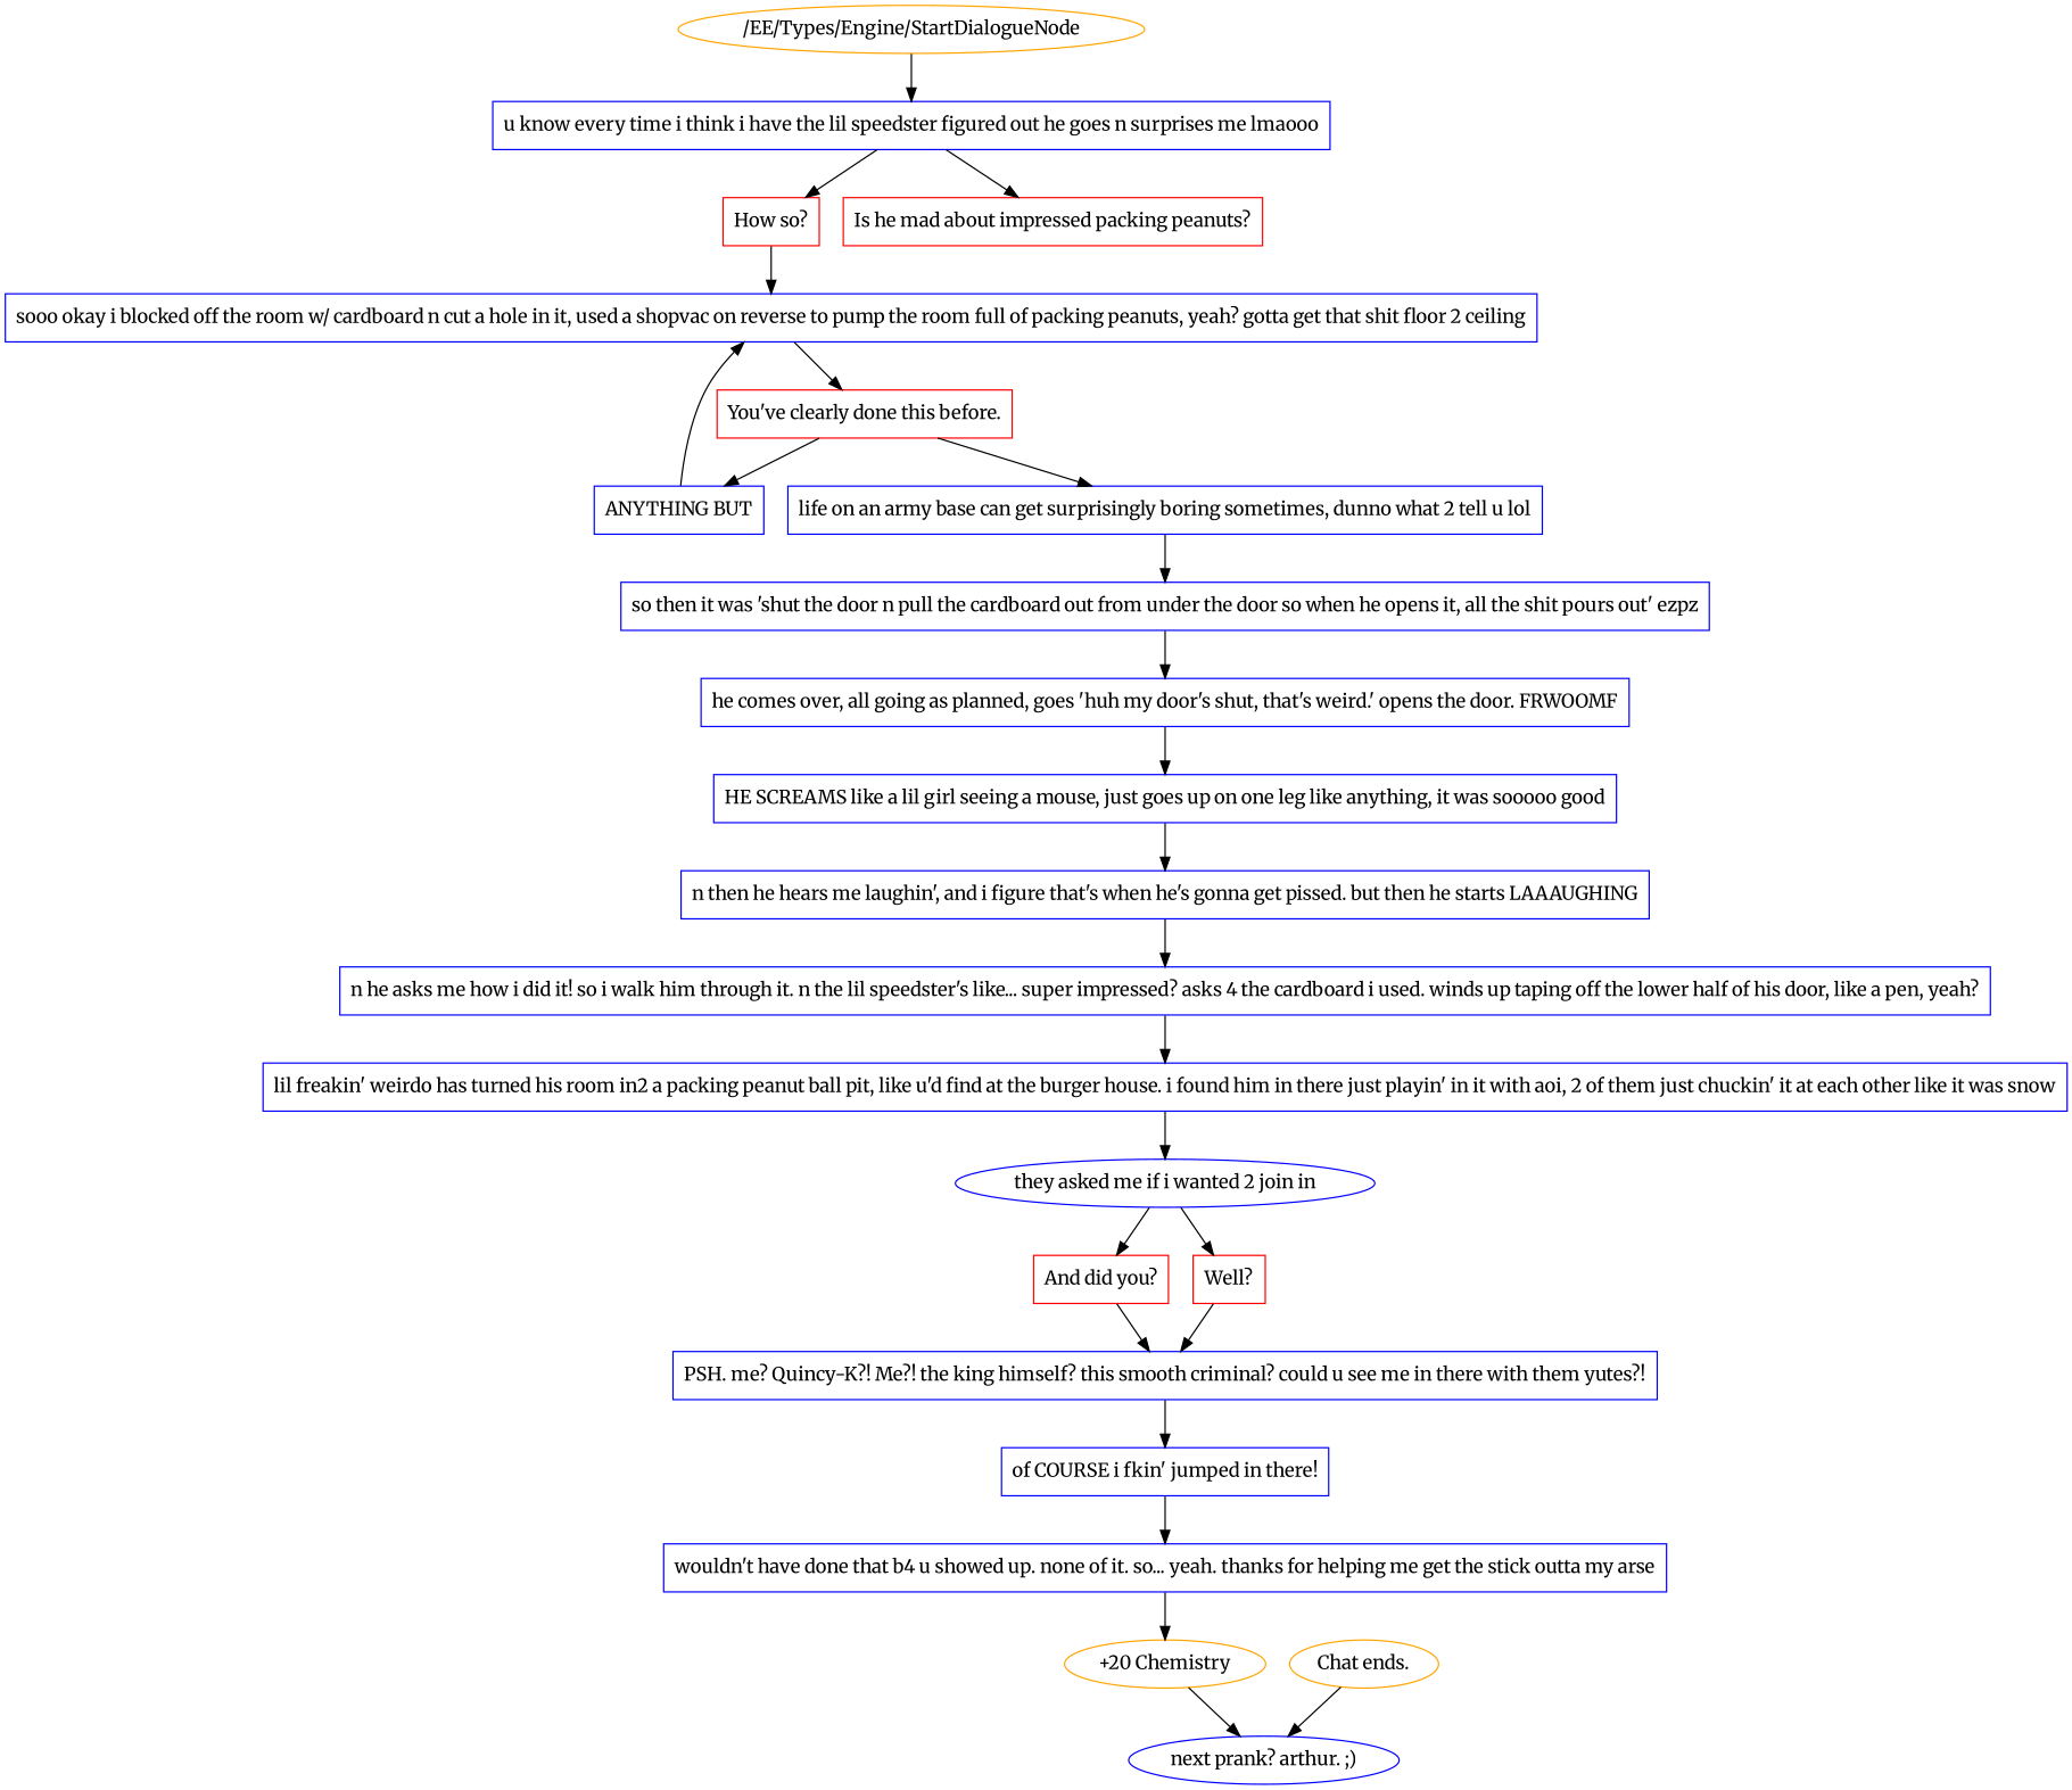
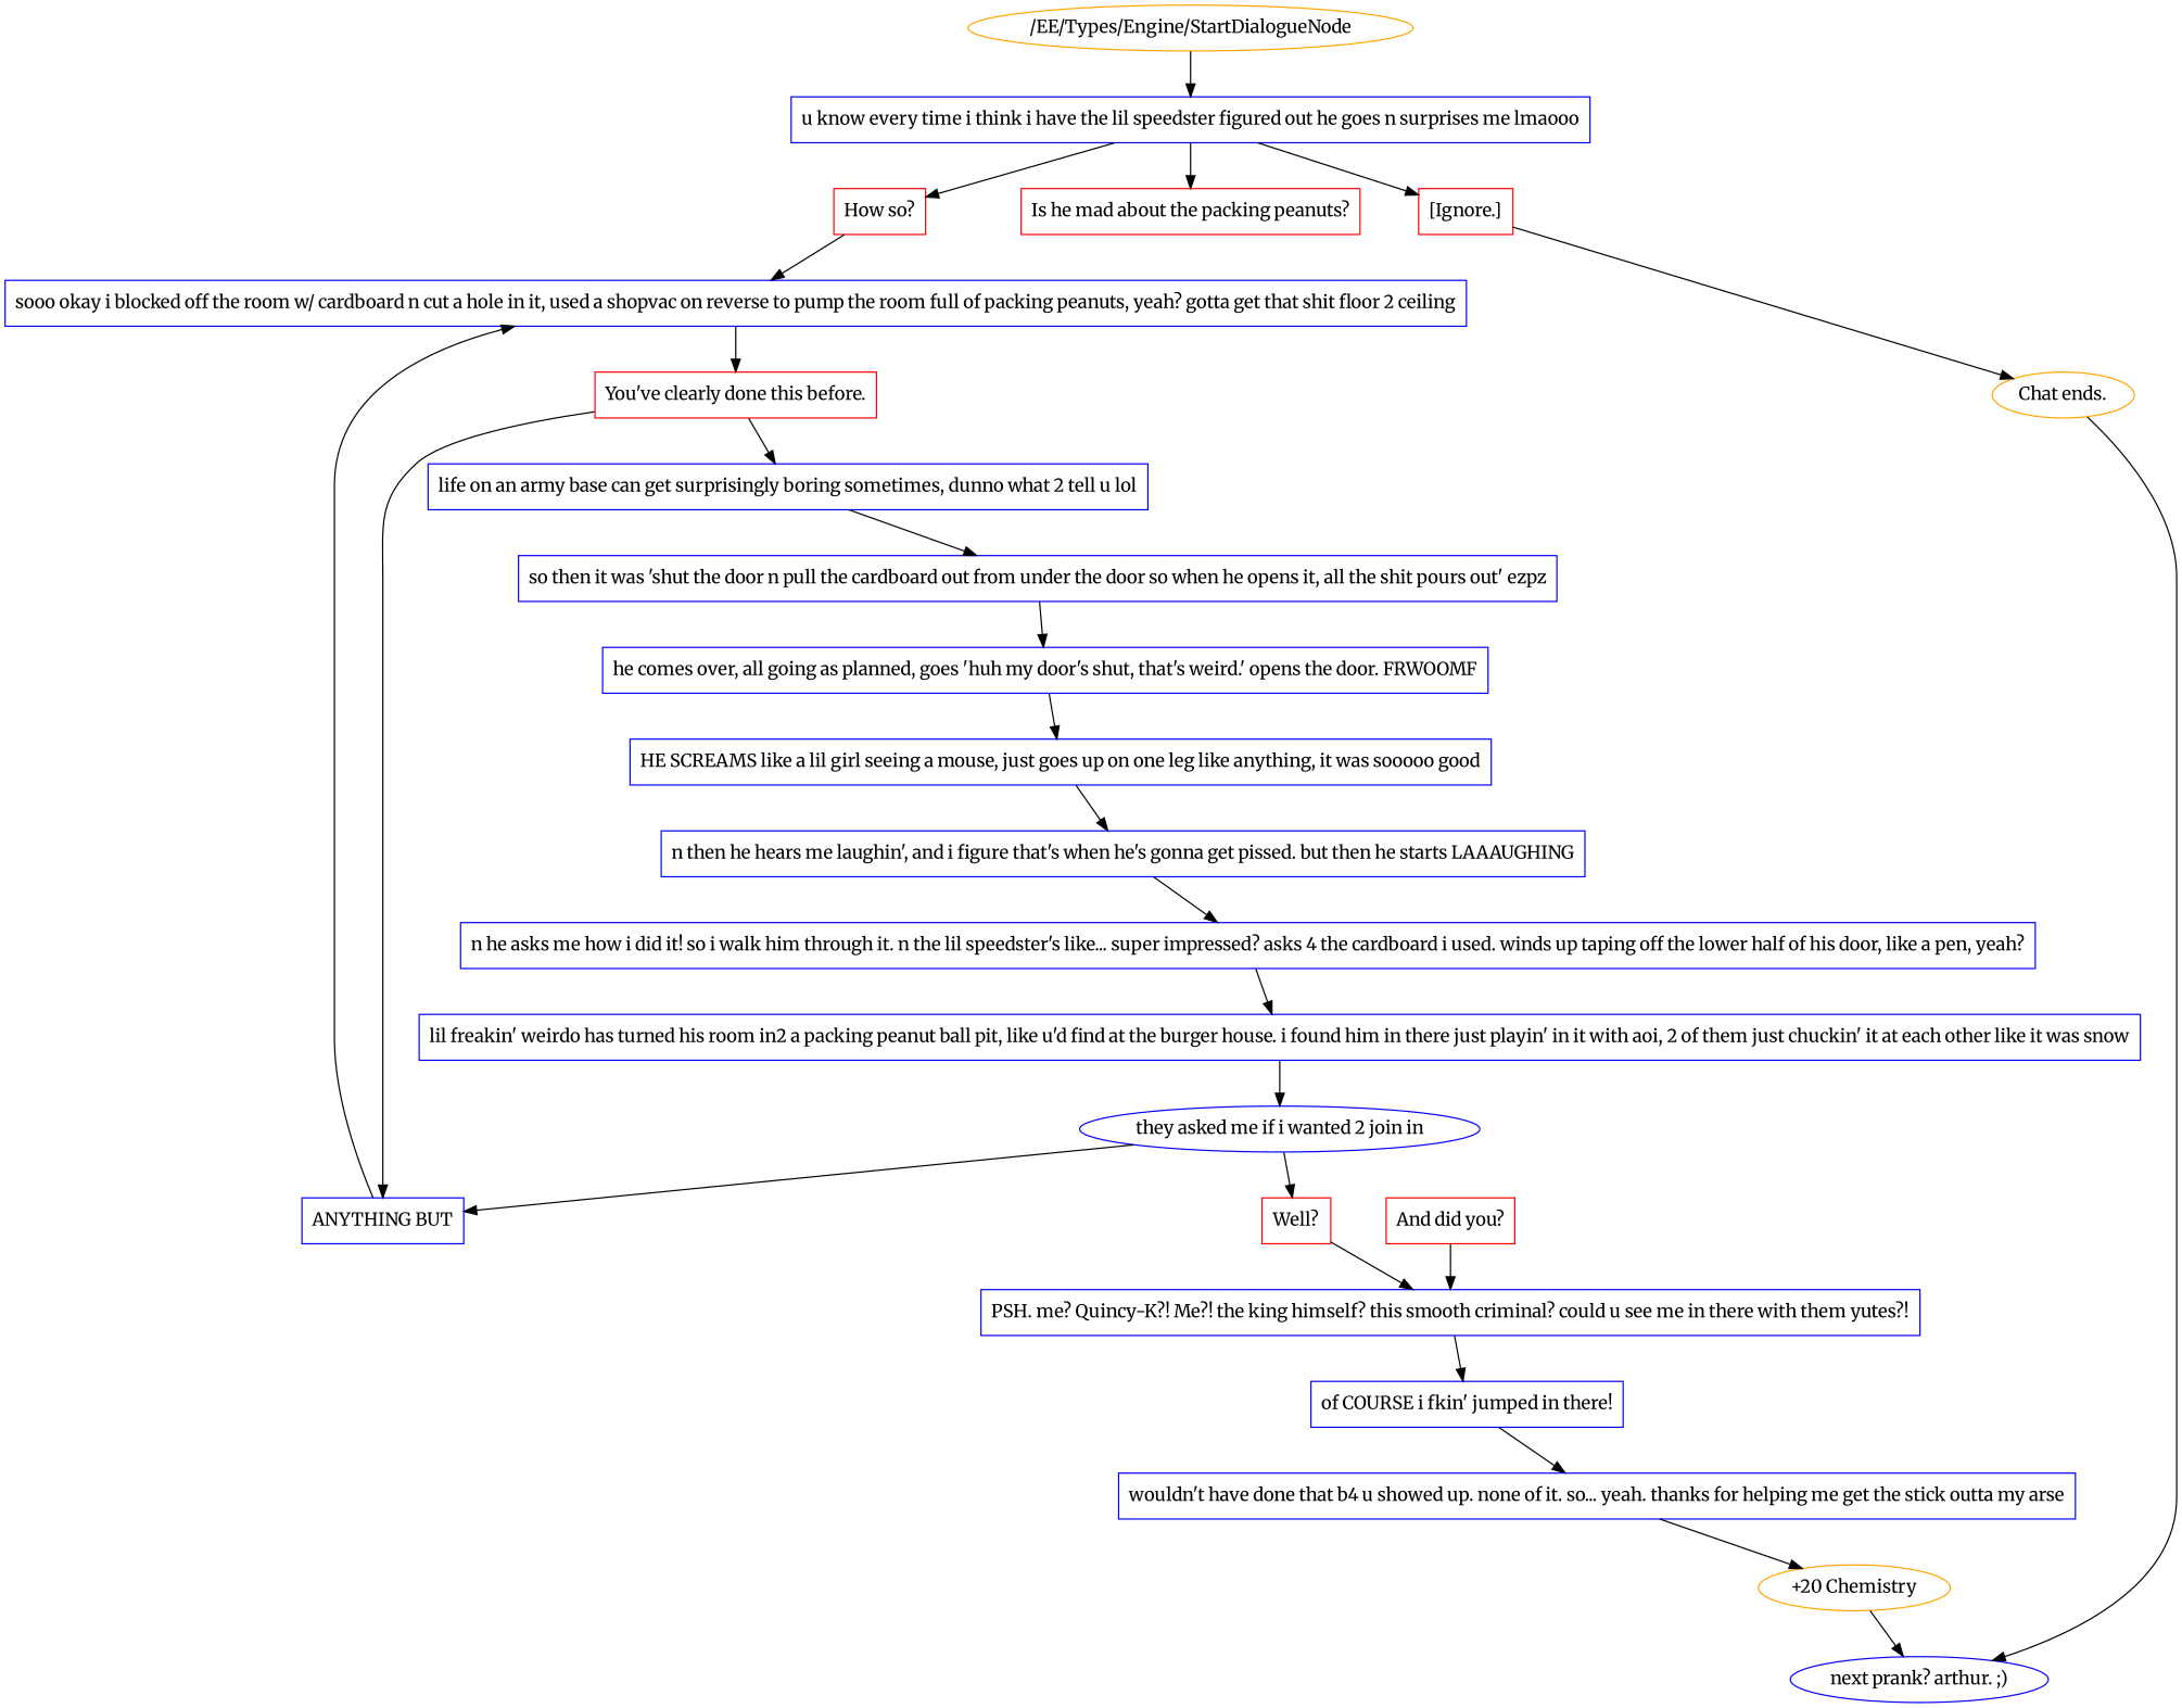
  digraph {
    fontname=Merriweather
    node [color=blue fontname=Merriweather shape=box]
    edge [fontname=Merriweather]
    n1 [color=orange label="/EE/Types/Engine/StartDialogueNode" shape=""]
    n2 [label="u know every time i think i have the lil speedster figured out he goes n surprises me lmaooo"]
    n3 [color=red label="How so?"]
-   n4 [color=red label="Is he mad about impressed packing peanuts?"]
+   n4 [color=red label="Is he mad about the packing peanuts?"]
+   n5 [color=red label="[Ignore.]"]
    n6 [label="sooo okay i blocked off the room w/ cardboard n cut a hole in it, used a shopvac on reverse to pump the room full of packing peanuts, yeah? gotta get that shit floor 2 ceiling"]
    "Chat ends." [color=orange shape=""]
    n8 [color=red label="You've clearly done this before."]
    n9 [label="ANYTHING BUT"]
    n10 [label="next prank? arthur. ;)" shape=ellipse]
    n11 [label="life on an army base can get surprisingly boring sometimes, dunno what 2 tell u lol"]
    n12 [label="so then it was 'shut the door n pull the cardboard out from under the door so when he opens it, all the shit pours out' ezpz"]
    n13 [label="he comes over, all going as planned, goes 'huh my door's shut, that's weird.' opens the door. FRWOOMF"]
    n14 [label="HE SCREAMS like a lil girl seeing a mouse, just goes up on one leg like anything, it was sooooo good"]
    n15 [label="n then he hears me laughin', and i figure that's when he's gonna get pissed. but then he starts LAAAUGHING"]
    n16 [label="n he asks me how i did it! so i walk him through it. n the lil speedster's like... super impressed? asks 4 the cardboard i used. winds up taping off the lower half of his door, like a pen, yeah?"]
    n17 [label="lil freakin' weirdo has turned his room in2 a packing peanut ball pit, like u'd find at the burger house. i found him in there just playin' in it with aoi, 2 of them just chuckin' it at each other like it was snow"]
    n18 [label="they asked me if i wanted 2 join in" shape=ellipse]
    n19 [color=red label="And did you?"]
    n20 [color=red label="Well?"]
    n21 [label="PSH. me? Quincy-K?! Me?! the king himself? this smooth criminal? could u see me in there with them yutes?!"]
    n22 [label="of COURSE i fkin' jumped in there!"]
    n23 [label="wouldn't have done that b4 u showed up. none of it. so... yeah. thanks for helping me get the stick outta my arse"]
    n24 [color=orange label="+20 Chemistry" shape=""]
    n1 -> n2
    n2 -> n3
    n2 -> n4
+   n2 -> n5
    n3 -> n6
+   n5 -> "Chat ends."
    n6 -> n8
    "Chat ends." -> n10
    n8 -> n9
    n8 -> n11
    n9 -> n6
    n11 -> n12
    n12 -> n13
    n13 -> n14
    n14 -> n15
    n15 -> n16
    n16 -> n17
    n17 -> n18
-   n18 -> n19
+   n18 -> n9
    n18 -> n20
    n19 -> n21
    n20 -> n21
    n21 -> n22
    n22 -> n23
    n23 -> n24
    n24 -> n10
  }
